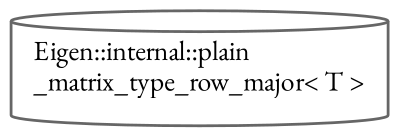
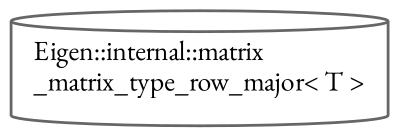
  digraph {
    rankdir=LR
    fontname="EB Garamond"
-   n1 [color=gray40 fillcolor=white fontname="EB Garamond" fontsize=10 height=0.2 label="Eigen::internal::plain\l_matrix_type_row_major\< T \>" shape=cylinder style=filled width=0.4]
+   n1 [color=gray40 fillcolor=white fontname="EB Garamond" fontsize=10 height=0.2 label="Eigen::internal::matrix\l_matrix_type_row_major\< T \>" shape=cylinder style=filled width=0.4]
  }
